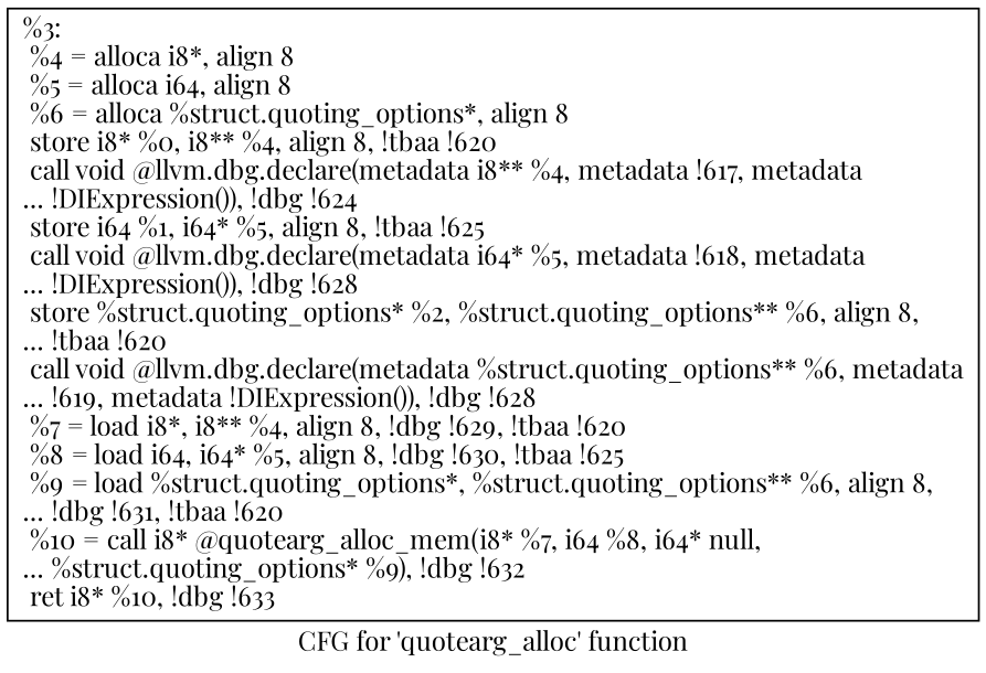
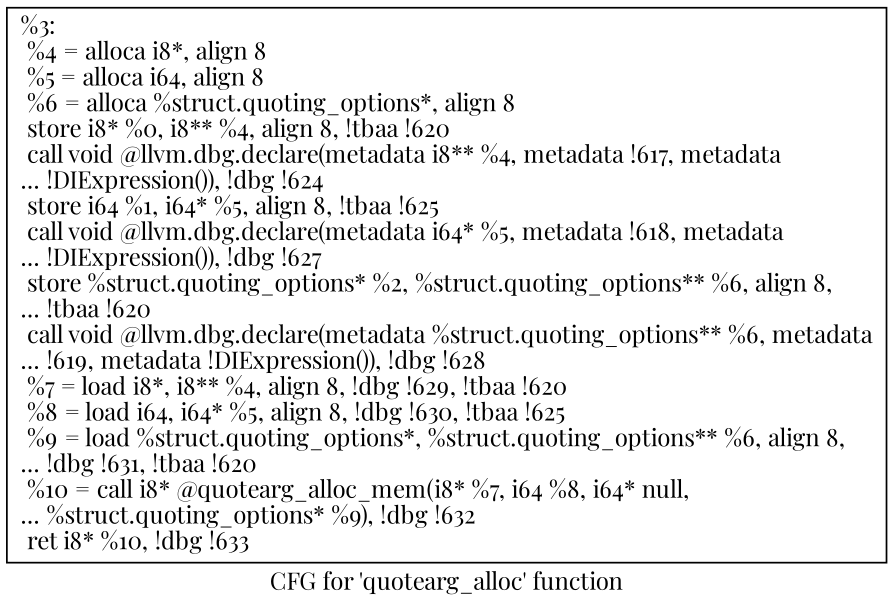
  digraph {
    label="CFG for 'quotearg_alloc' function"
    fontname="Playfair Display"
-   n1 [label="{%3:\l  %4 = alloca i8*, align 8\l  %5 = alloca i64, align 8\l  %6 = alloca %struct.quoting_options*, align 8\l  store i8* %0, i8** %4, align 8, !tbaa !620\l  call void @llvm.dbg.declare(metadata i8** %4, metadata !617, metadata\l... !DIExpression()), !dbg !624\l  store i64 %1, i64* %5, align 8, !tbaa !625\l  call void @llvm.dbg.declare(metadata i64* %5, metadata !618, metadata\l... !DIExpression()), !dbg !628\l  store %struct.quoting_options* %2, %struct.quoting_options** %6, align 8,\l... !tbaa !620\l  call void @llvm.dbg.declare(metadata %struct.quoting_options** %6, metadata\l... !619, metadata !DIExpression()), !dbg !628\l  %7 = load i8*, i8** %4, align 8, !dbg !629, !tbaa !620\l  %8 = load i64, i64* %5, align 8, !dbg !630, !tbaa !625\l  %9 = load %struct.quoting_options*, %struct.quoting_options** %6, align 8,\l... !dbg !631, !tbaa !620\l  %10 = call i8* @quotearg_alloc_mem(i8* %7, i64 %8, i64* null,\l... %struct.quoting_options* %9), !dbg !632\l  ret i8* %10, !dbg !633\l}" shape=record fontname="Playfair Display"]
+   n1 [label="{%3:\l  %4 = alloca i8*, align 8\l  %5 = alloca i64, align 8\l  %6 = alloca %struct.quoting_options*, align 8\l  store i8* %0, i8** %4, align 8, !tbaa !620\l  call void @llvm.dbg.declare(metadata i8** %4, metadata !617, metadata\l... !DIExpression()), !dbg !624\l  store i64 %1, i64* %5, align 8, !tbaa !625\l  call void @llvm.dbg.declare(metadata i64* %5, metadata !618, metadata\l... !DIExpression()), !dbg !627\l  store %struct.quoting_options* %2, %struct.quoting_options** %6, align 8,\l... !tbaa !620\l  call void @llvm.dbg.declare(metadata %struct.quoting_options** %6, metadata\l... !619, metadata !DIExpression()), !dbg !628\l  %7 = load i8*, i8** %4, align 8, !dbg !629, !tbaa !620\l  %8 = load i64, i64* %5, align 8, !dbg !630, !tbaa !625\l  %9 = load %struct.quoting_options*, %struct.quoting_options** %6, align 8,\l... !dbg !631, !tbaa !620\l  %10 = call i8* @quotearg_alloc_mem(i8* %7, i64 %8, i64* null,\l... %struct.quoting_options* %9), !dbg !632\l  ret i8* %10, !dbg !633\l}" shape=record fontname="Playfair Display"]
  }
